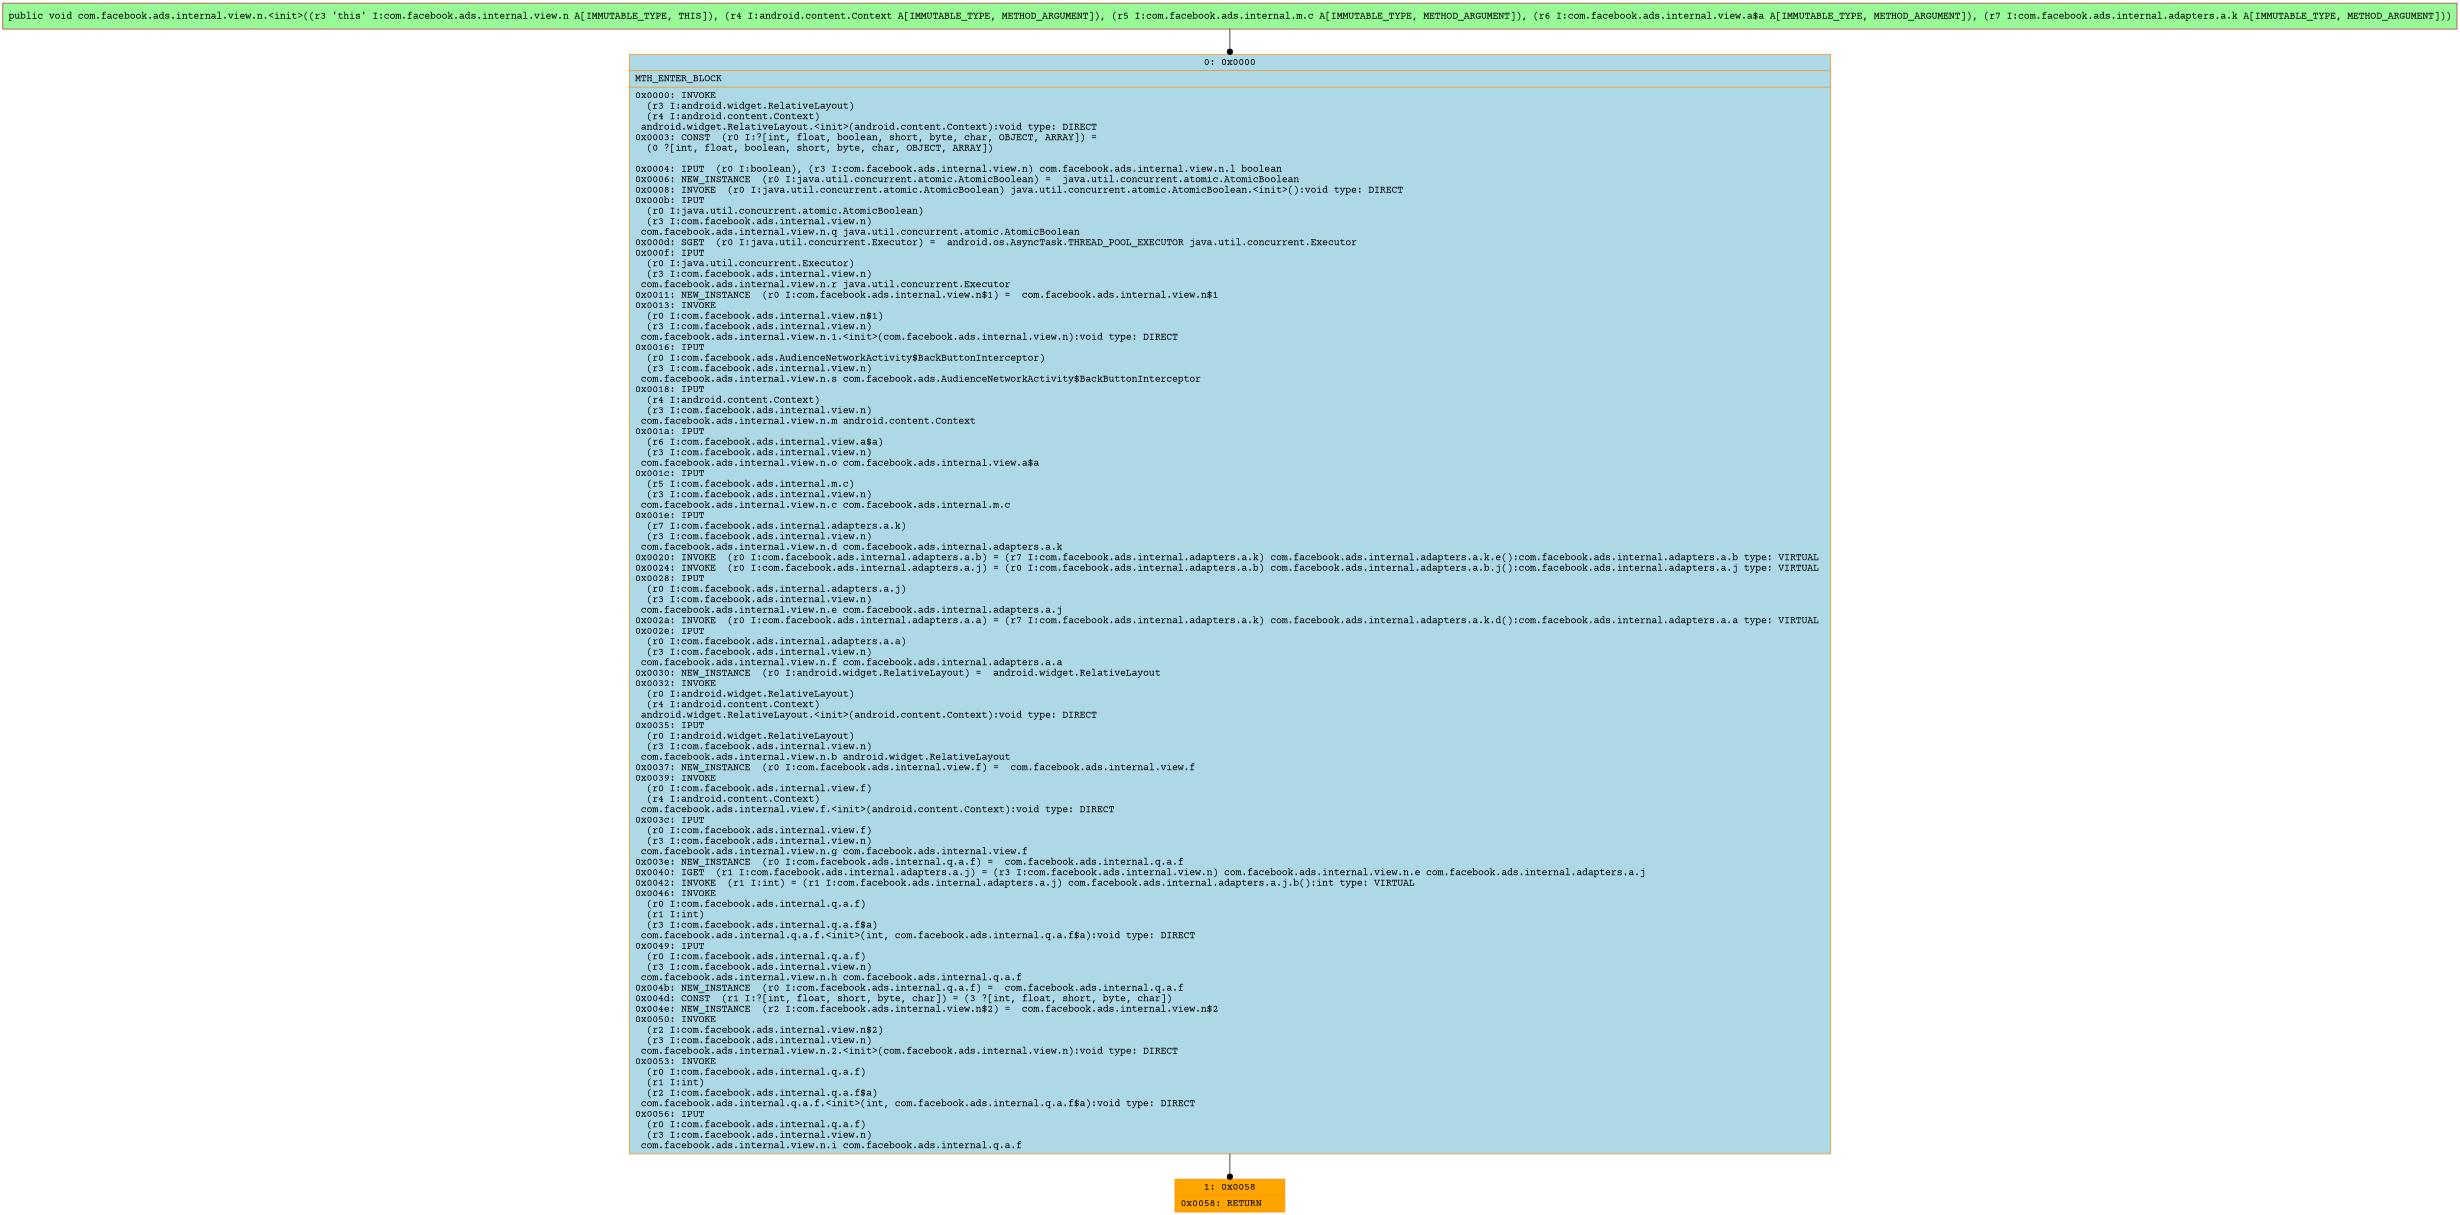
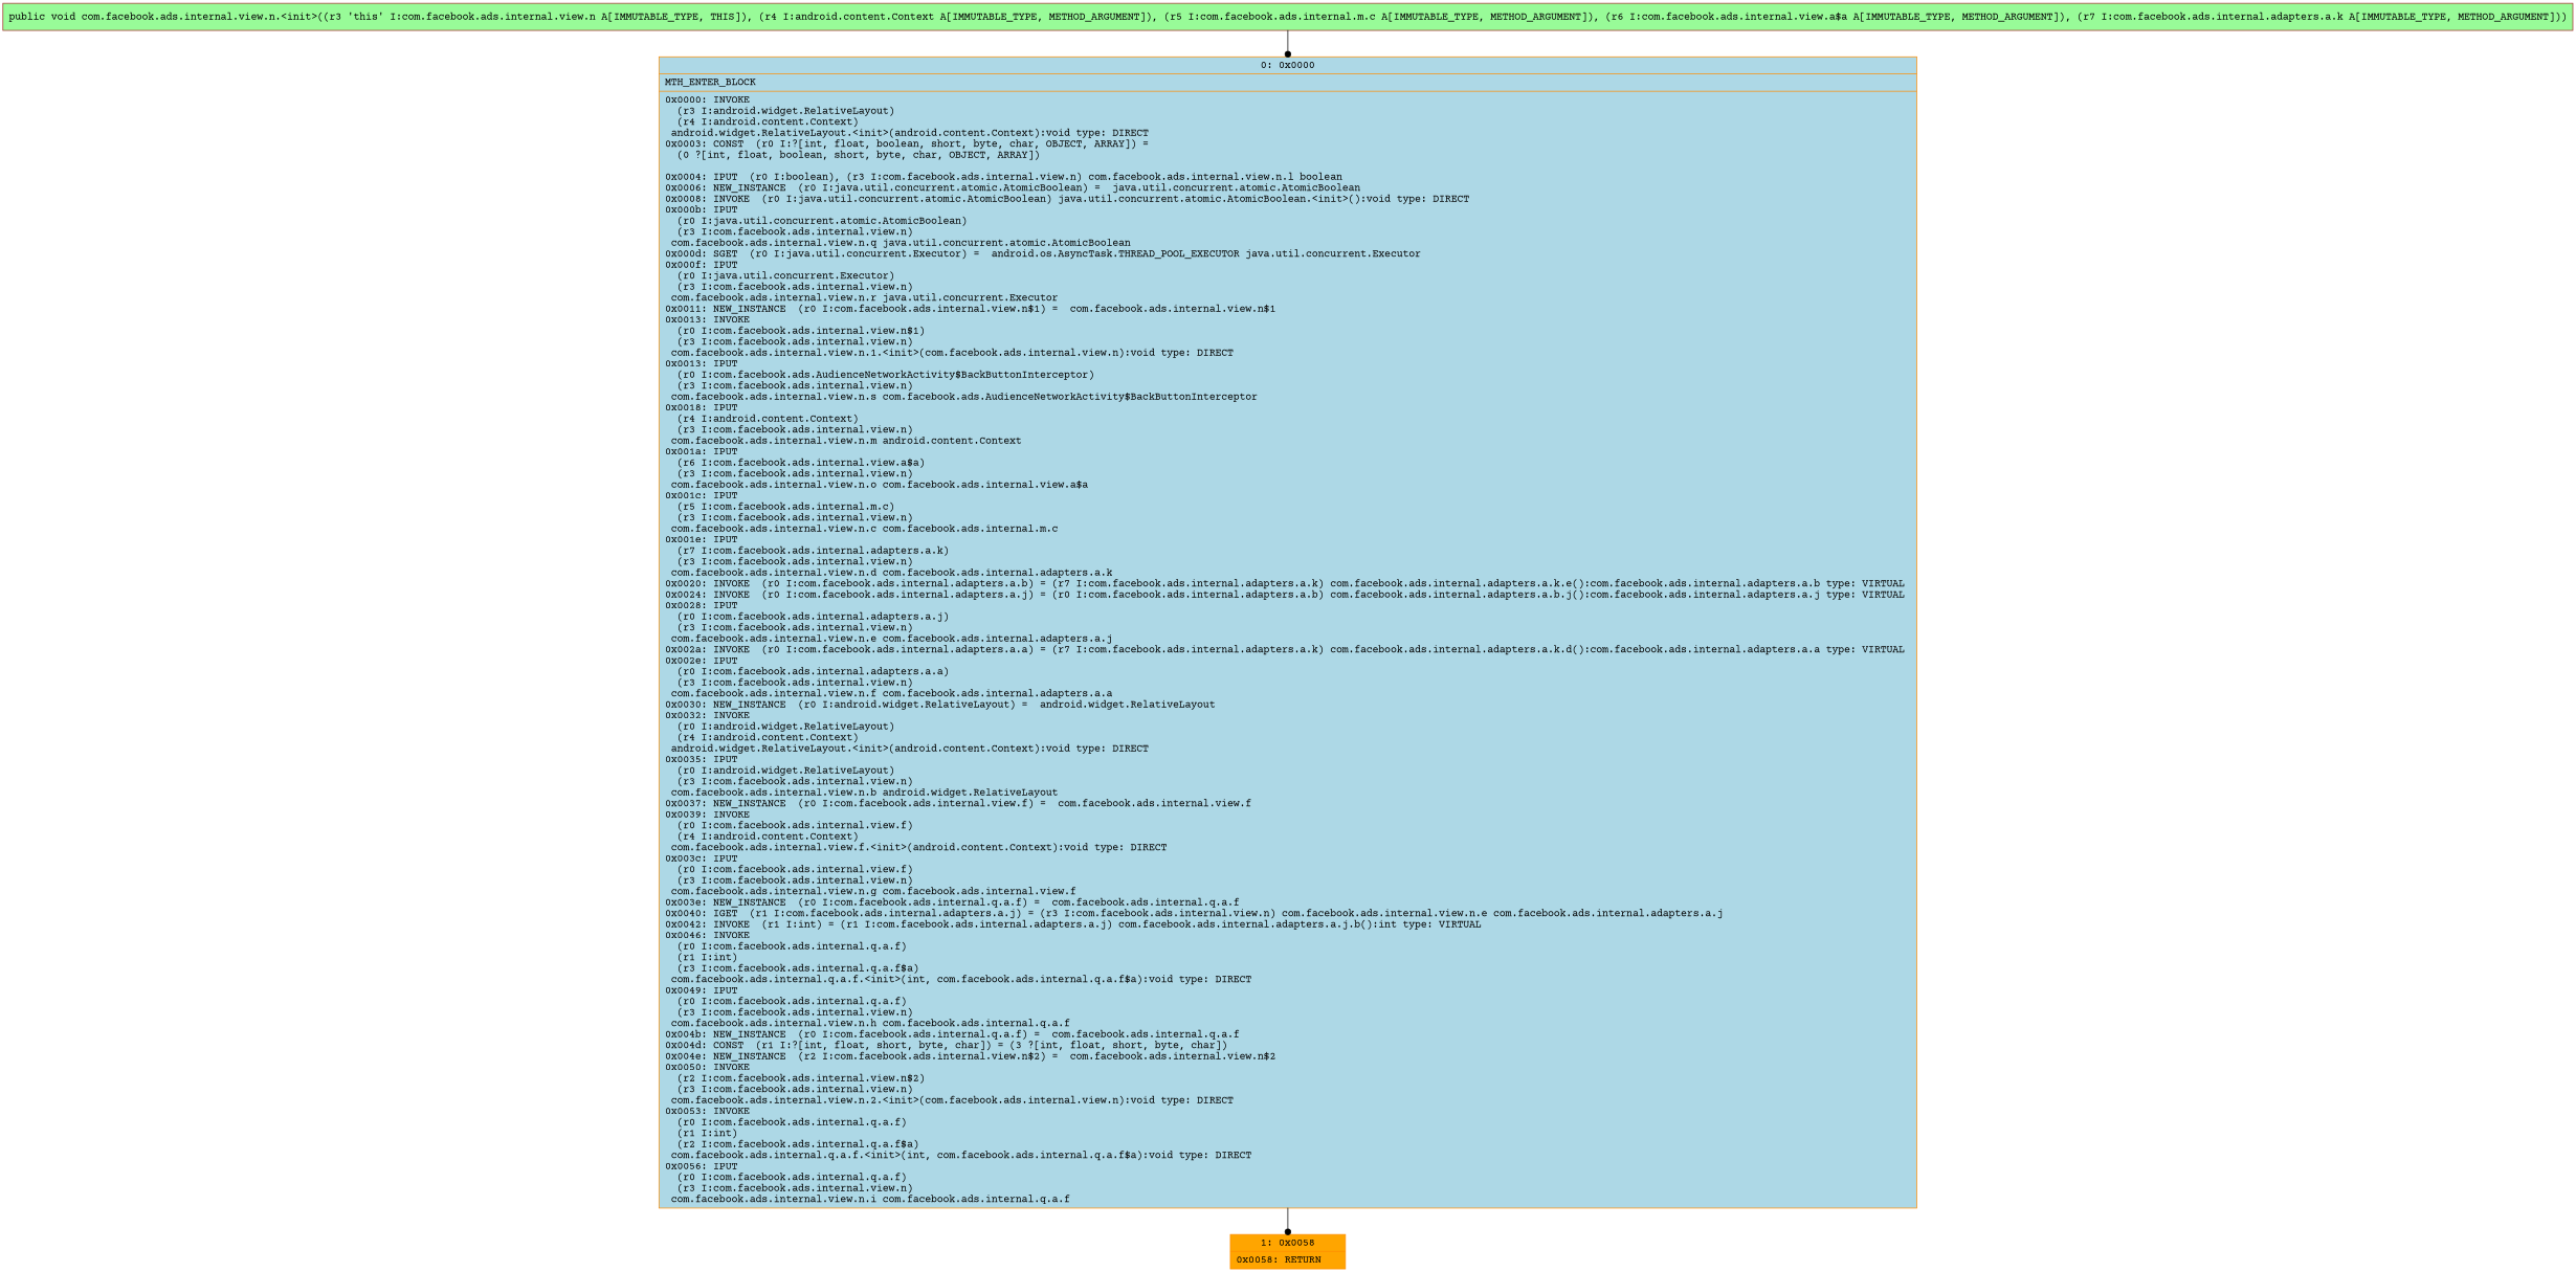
  digraph {
    fontname="Courier Prime"
    node [shape=record style=filled color=darkorange fontname="Courier Prime"]
    edge [arrowhead=dot fontname="Courier Prime"]
-   n1 [label="{0\:\ 0x0000|MTH_ENTER_BLOCK\l|0x0000: INVOKE  \l  (r3 I:android.widget.RelativeLayout)\l  (r4 I:android.content.Context)\l android.widget.RelativeLayout.\<init\>(android.content.Context):void type: DIRECT \l0x0003: CONST  (r0 I:?[int, float, boolean, short, byte, char, OBJECT, ARRAY]) = \l  (0 ?[int, float, boolean, short, byte, char, OBJECT, ARRAY])\l \l0x0004: IPUT  (r0 I:boolean), (r3 I:com.facebook.ads.internal.view.n) com.facebook.ads.internal.view.n.l boolean \l0x0006: NEW_INSTANCE  (r0 I:java.util.concurrent.atomic.AtomicBoolean) =  java.util.concurrent.atomic.AtomicBoolean \l0x0008: INVOKE  (r0 I:java.util.concurrent.atomic.AtomicBoolean) java.util.concurrent.atomic.AtomicBoolean.\<init\>():void type: DIRECT \l0x000b: IPUT  \l  (r0 I:java.util.concurrent.atomic.AtomicBoolean)\l  (r3 I:com.facebook.ads.internal.view.n)\l com.facebook.ads.internal.view.n.q java.util.concurrent.atomic.AtomicBoolean \l0x000d: SGET  (r0 I:java.util.concurrent.Executor) =  android.os.AsyncTask.THREAD_POOL_EXECUTOR java.util.concurrent.Executor \l0x000f: IPUT  \l  (r0 I:java.util.concurrent.Executor)\l  (r3 I:com.facebook.ads.internal.view.n)\l com.facebook.ads.internal.view.n.r java.util.concurrent.Executor \l0x0011: NEW_INSTANCE  (r0 I:com.facebook.ads.internal.view.n$1) =  com.facebook.ads.internal.view.n$1 \l0x0013: INVOKE  \l  (r0 I:com.facebook.ads.internal.view.n$1)\l  (r3 I:com.facebook.ads.internal.view.n)\l com.facebook.ads.internal.view.n.1.\<init\>(com.facebook.ads.internal.view.n):void type: DIRECT \l0x0016: IPUT  \l  (r0 I:com.facebook.ads.AudienceNetworkActivity$BackButtonInterceptor)\l  (r3 I:com.facebook.ads.internal.view.n)\l com.facebook.ads.internal.view.n.s com.facebook.ads.AudienceNetworkActivity$BackButtonInterceptor \l0x0018: IPUT  \l  (r4 I:android.content.Context)\l  (r3 I:com.facebook.ads.internal.view.n)\l com.facebook.ads.internal.view.n.m android.content.Context \l0x001a: IPUT  \l  (r6 I:com.facebook.ads.internal.view.a$a)\l  (r3 I:com.facebook.ads.internal.view.n)\l com.facebook.ads.internal.view.n.o com.facebook.ads.internal.view.a$a \l0x001c: IPUT  \l  (r5 I:com.facebook.ads.internal.m.c)\l  (r3 I:com.facebook.ads.internal.view.n)\l com.facebook.ads.internal.view.n.c com.facebook.ads.internal.m.c \l0x001e: IPUT  \l  (r7 I:com.facebook.ads.internal.adapters.a.k)\l  (r3 I:com.facebook.ads.internal.view.n)\l com.facebook.ads.internal.view.n.d com.facebook.ads.internal.adapters.a.k \l0x0020: INVOKE  (r0 I:com.facebook.ads.internal.adapters.a.b) = (r7 I:com.facebook.ads.internal.adapters.a.k) com.facebook.ads.internal.adapters.a.k.e():com.facebook.ads.internal.adapters.a.b type: VIRTUAL \l0x0024: INVOKE  (r0 I:com.facebook.ads.internal.adapters.a.j) = (r0 I:com.facebook.ads.internal.adapters.a.b) com.facebook.ads.internal.adapters.a.b.j():com.facebook.ads.internal.adapters.a.j type: VIRTUAL \l0x0028: IPUT  \l  (r0 I:com.facebook.ads.internal.adapters.a.j)\l  (r3 I:com.facebook.ads.internal.view.n)\l com.facebook.ads.internal.view.n.e com.facebook.ads.internal.adapters.a.j \l0x002a: INVOKE  (r0 I:com.facebook.ads.internal.adapters.a.a) = (r7 I:com.facebook.ads.internal.adapters.a.k) com.facebook.ads.internal.adapters.a.k.d():com.facebook.ads.internal.adapters.a.a type: VIRTUAL \l0x002e: IPUT  \l  (r0 I:com.facebook.ads.internal.adapters.a.a)\l  (r3 I:com.facebook.ads.internal.view.n)\l com.facebook.ads.internal.view.n.f com.facebook.ads.internal.adapters.a.a \l0x0030: NEW_INSTANCE  (r0 I:android.widget.RelativeLayout) =  android.widget.RelativeLayout \l0x0032: INVOKE  \l  (r0 I:android.widget.RelativeLayout)\l  (r4 I:android.content.Context)\l android.widget.RelativeLayout.\<init\>(android.content.Context):void type: DIRECT \l0x0035: IPUT  \l  (r0 I:android.widget.RelativeLayout)\l  (r3 I:com.facebook.ads.internal.view.n)\l com.facebook.ads.internal.view.n.b android.widget.RelativeLayout \l0x0037: NEW_INSTANCE  (r0 I:com.facebook.ads.internal.view.f) =  com.facebook.ads.internal.view.f \l0x0039: INVOKE  \l  (r0 I:com.facebook.ads.internal.view.f)\l  (r4 I:android.content.Context)\l com.facebook.ads.internal.view.f.\<init\>(android.content.Context):void type: DIRECT \l0x003c: IPUT  \l  (r0 I:com.facebook.ads.internal.view.f)\l  (r3 I:com.facebook.ads.internal.view.n)\l com.facebook.ads.internal.view.n.g com.facebook.ads.internal.view.f \l0x003e: NEW_INSTANCE  (r0 I:com.facebook.ads.internal.q.a.f) =  com.facebook.ads.internal.q.a.f \l0x0040: IGET  (r1 I:com.facebook.ads.internal.adapters.a.j) = (r3 I:com.facebook.ads.internal.view.n) com.facebook.ads.internal.view.n.e com.facebook.ads.internal.adapters.a.j \l0x0042: INVOKE  (r1 I:int) = (r1 I:com.facebook.ads.internal.adapters.a.j) com.facebook.ads.internal.adapters.a.j.b():int type: VIRTUAL \l0x0046: INVOKE  \l  (r0 I:com.facebook.ads.internal.q.a.f)\l  (r1 I:int)\l  (r3 I:com.facebook.ads.internal.q.a.f$a)\l com.facebook.ads.internal.q.a.f.\<init\>(int, com.facebook.ads.internal.q.a.f$a):void type: DIRECT \l0x0049: IPUT  \l  (r0 I:com.facebook.ads.internal.q.a.f)\l  (r3 I:com.facebook.ads.internal.view.n)\l com.facebook.ads.internal.view.n.h com.facebook.ads.internal.q.a.f \l0x004b: NEW_INSTANCE  (r0 I:com.facebook.ads.internal.q.a.f) =  com.facebook.ads.internal.q.a.f \l0x004d: CONST  (r1 I:?[int, float, short, byte, char]) = (3 ?[int, float, short, byte, char]) \l0x004e: NEW_INSTANCE  (r2 I:com.facebook.ads.internal.view.n$2) =  com.facebook.ads.internal.view.n$2 \l0x0050: INVOKE  \l  (r2 I:com.facebook.ads.internal.view.n$2)\l  (r3 I:com.facebook.ads.internal.view.n)\l com.facebook.ads.internal.view.n.2.\<init\>(com.facebook.ads.internal.view.n):void type: DIRECT \l0x0053: INVOKE  \l  (r0 I:com.facebook.ads.internal.q.a.f)\l  (r1 I:int)\l  (r2 I:com.facebook.ads.internal.q.a.f$a)\l com.facebook.ads.internal.q.a.f.\<init\>(int, com.facebook.ads.internal.q.a.f$a):void type: DIRECT \l0x0056: IPUT  \l  (r0 I:com.facebook.ads.internal.q.a.f)\l  (r3 I:com.facebook.ads.internal.view.n)\l com.facebook.ads.internal.view.n.i com.facebook.ads.internal.q.a.f \l}" fillcolor=lightblue]
+   n1 [label="{0\:\ 0x0000|MTH_ENTER_BLOCK\l|0x0000: INVOKE  \l  (r3 I:android.widget.RelativeLayout)\l  (r4 I:android.content.Context)\l android.widget.RelativeLayout.\<init\>(android.content.Context):void type: DIRECT \l0x0003: CONST  (r0 I:?[int, float, boolean, short, byte, char, OBJECT, ARRAY]) = \l  (0 ?[int, float, boolean, short, byte, char, OBJECT, ARRAY])\l \l0x0004: IPUT  (r0 I:boolean), (r3 I:com.facebook.ads.internal.view.n) com.facebook.ads.internal.view.n.l boolean \l0x0006: NEW_INSTANCE  (r0 I:java.util.concurrent.atomic.AtomicBoolean) =  java.util.concurrent.atomic.AtomicBoolean \l0x0008: INVOKE  (r0 I:java.util.concurrent.atomic.AtomicBoolean) java.util.concurrent.atomic.AtomicBoolean.\<init\>():void type: DIRECT \l0x000b: IPUT  \l  (r0 I:java.util.concurrent.atomic.AtomicBoolean)\l  (r3 I:com.facebook.ads.internal.view.n)\l com.facebook.ads.internal.view.n.q java.util.concurrent.atomic.AtomicBoolean \l0x000d: SGET  (r0 I:java.util.concurrent.Executor) =  android.os.AsyncTask.THREAD_POOL_EXECUTOR java.util.concurrent.Executor \l0x000f: IPUT  \l  (r0 I:java.util.concurrent.Executor)\l  (r3 I:com.facebook.ads.internal.view.n)\l com.facebook.ads.internal.view.n.r java.util.concurrent.Executor \l0x0011: NEW_INSTANCE  (r0 I:com.facebook.ads.internal.view.n$1) =  com.facebook.ads.internal.view.n$1 \l0x0013: INVOKE  \l  (r0 I:com.facebook.ads.internal.view.n$1)\l  (r3 I:com.facebook.ads.internal.view.n)\l com.facebook.ads.internal.view.n.1.\<init\>(com.facebook.ads.internal.view.n):void type: DIRECT \l0x0013: IPUT  \l  (r0 I:com.facebook.ads.AudienceNetworkActivity$BackButtonInterceptor)\l  (r3 I:com.facebook.ads.internal.view.n)\l com.facebook.ads.internal.view.n.s com.facebook.ads.AudienceNetworkActivity$BackButtonInterceptor \l0x0018: IPUT  \l  (r4 I:android.content.Context)\l  (r3 I:com.facebook.ads.internal.view.n)\l com.facebook.ads.internal.view.n.m android.content.Context \l0x001a: IPUT  \l  (r6 I:com.facebook.ads.internal.view.a$a)\l  (r3 I:com.facebook.ads.internal.view.n)\l com.facebook.ads.internal.view.n.o com.facebook.ads.internal.view.a$a \l0x001c: IPUT  \l  (r5 I:com.facebook.ads.internal.m.c)\l  (r3 I:com.facebook.ads.internal.view.n)\l com.facebook.ads.internal.view.n.c com.facebook.ads.internal.m.c \l0x001e: IPUT  \l  (r7 I:com.facebook.ads.internal.adapters.a.k)\l  (r3 I:com.facebook.ads.internal.view.n)\l com.facebook.ads.internal.view.n.d com.facebook.ads.internal.adapters.a.k \l0x0020: INVOKE  (r0 I:com.facebook.ads.internal.adapters.a.b) = (r7 I:com.facebook.ads.internal.adapters.a.k) com.facebook.ads.internal.adapters.a.k.e():com.facebook.ads.internal.adapters.a.b type: VIRTUAL \l0x0024: INVOKE  (r0 I:com.facebook.ads.internal.adapters.a.j) = (r0 I:com.facebook.ads.internal.adapters.a.b) com.facebook.ads.internal.adapters.a.b.j():com.facebook.ads.internal.adapters.a.j type: VIRTUAL \l0x0028: IPUT  \l  (r0 I:com.facebook.ads.internal.adapters.a.j)\l  (r3 I:com.facebook.ads.internal.view.n)\l com.facebook.ads.internal.view.n.e com.facebook.ads.internal.adapters.a.j \l0x002a: INVOKE  (r0 I:com.facebook.ads.internal.adapters.a.a) = (r7 I:com.facebook.ads.internal.adapters.a.k) com.facebook.ads.internal.adapters.a.k.d():com.facebook.ads.internal.adapters.a.a type: VIRTUAL \l0x002e: IPUT  \l  (r0 I:com.facebook.ads.internal.adapters.a.a)\l  (r3 I:com.facebook.ads.internal.view.n)\l com.facebook.ads.internal.view.n.f com.facebook.ads.internal.adapters.a.a \l0x0030: NEW_INSTANCE  (r0 I:android.widget.RelativeLayout) =  android.widget.RelativeLayout \l0x0032: INVOKE  \l  (r0 I:android.widget.RelativeLayout)\l  (r4 I:android.content.Context)\l android.widget.RelativeLayout.\<init\>(android.content.Context):void type: DIRECT \l0x0035: IPUT  \l  (r0 I:android.widget.RelativeLayout)\l  (r3 I:com.facebook.ads.internal.view.n)\l com.facebook.ads.internal.view.n.b android.widget.RelativeLayout \l0x0037: NEW_INSTANCE  (r0 I:com.facebook.ads.internal.view.f) =  com.facebook.ads.internal.view.f \l0x0039: INVOKE  \l  (r0 I:com.facebook.ads.internal.view.f)\l  (r4 I:android.content.Context)\l com.facebook.ads.internal.view.f.\<init\>(android.content.Context):void type: DIRECT \l0x003c: IPUT  \l  (r0 I:com.facebook.ads.internal.view.f)\l  (r3 I:com.facebook.ads.internal.view.n)\l com.facebook.ads.internal.view.n.g com.facebook.ads.internal.view.f \l0x003e: NEW_INSTANCE  (r0 I:com.facebook.ads.internal.q.a.f) =  com.facebook.ads.internal.q.a.f \l0x0040: IGET  (r1 I:com.facebook.ads.internal.adapters.a.j) = (r3 I:com.facebook.ads.internal.view.n) com.facebook.ads.internal.view.n.e com.facebook.ads.internal.adapters.a.j \l0x0042: INVOKE  (r1 I:int) = (r1 I:com.facebook.ads.internal.adapters.a.j) com.facebook.ads.internal.adapters.a.j.b():int type: VIRTUAL \l0x0046: INVOKE  \l  (r0 I:com.facebook.ads.internal.q.a.f)\l  (r1 I:int)\l  (r3 I:com.facebook.ads.internal.q.a.f$a)\l com.facebook.ads.internal.q.a.f.\<init\>(int, com.facebook.ads.internal.q.a.f$a):void type: DIRECT \l0x0049: IPUT  \l  (r0 I:com.facebook.ads.internal.q.a.f)\l  (r3 I:com.facebook.ads.internal.view.n)\l com.facebook.ads.internal.view.n.h com.facebook.ads.internal.q.a.f \l0x004b: NEW_INSTANCE  (r0 I:com.facebook.ads.internal.q.a.f) =  com.facebook.ads.internal.q.a.f \l0x004d: CONST  (r1 I:?[int, float, short, byte, char]) = (3 ?[int, float, short, byte, char]) \l0x004e: NEW_INSTANCE  (r2 I:com.facebook.ads.internal.view.n$2) =  com.facebook.ads.internal.view.n$2 \l0x0050: INVOKE  \l  (r2 I:com.facebook.ads.internal.view.n$2)\l  (r3 I:com.facebook.ads.internal.view.n)\l com.facebook.ads.internal.view.n.2.\<init\>(com.facebook.ads.internal.view.n):void type: DIRECT \l0x0053: INVOKE  \l  (r0 I:com.facebook.ads.internal.q.a.f)\l  (r1 I:int)\l  (r2 I:com.facebook.ads.internal.q.a.f$a)\l com.facebook.ads.internal.q.a.f.\<init\>(int, com.facebook.ads.internal.q.a.f$a):void type: DIRECT \l0x0056: IPUT  \l  (r0 I:com.facebook.ads.internal.q.a.f)\l  (r3 I:com.facebook.ads.internal.view.n)\l com.facebook.ads.internal.view.n.i com.facebook.ads.internal.q.a.f \l}" fillcolor=lightblue]
    n2 [label="{1\:\ 0x0058|0x0058: RETURN   \l}" fillcolor=orange]
    n3 [label="{public void com.facebook.ads.internal.view.n.\<init\>((r3 'this' I:com.facebook.ads.internal.view.n A[IMMUTABLE_TYPE, THIS]), (r4 I:android.content.Context A[IMMUTABLE_TYPE, METHOD_ARGUMENT]), (r5 I:com.facebook.ads.internal.m.c A[IMMUTABLE_TYPE, METHOD_ARGUMENT]), (r6 I:com.facebook.ads.internal.view.a$a A[IMMUTABLE_TYPE, METHOD_ARGUMENT]), (r7 I:com.facebook.ads.internal.adapters.a.k A[IMMUTABLE_TYPE, METHOD_ARGUMENT])) }" fillcolor=palegreen color=brown]
    n1 -> n2
    n3 -> n1
  }
